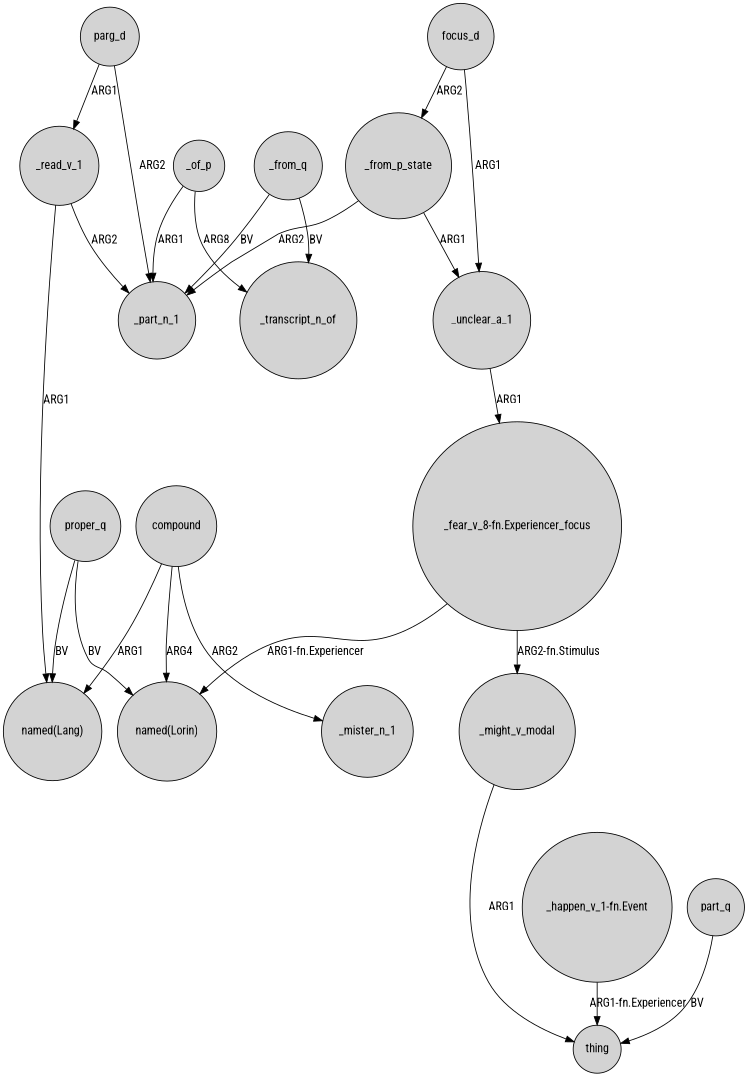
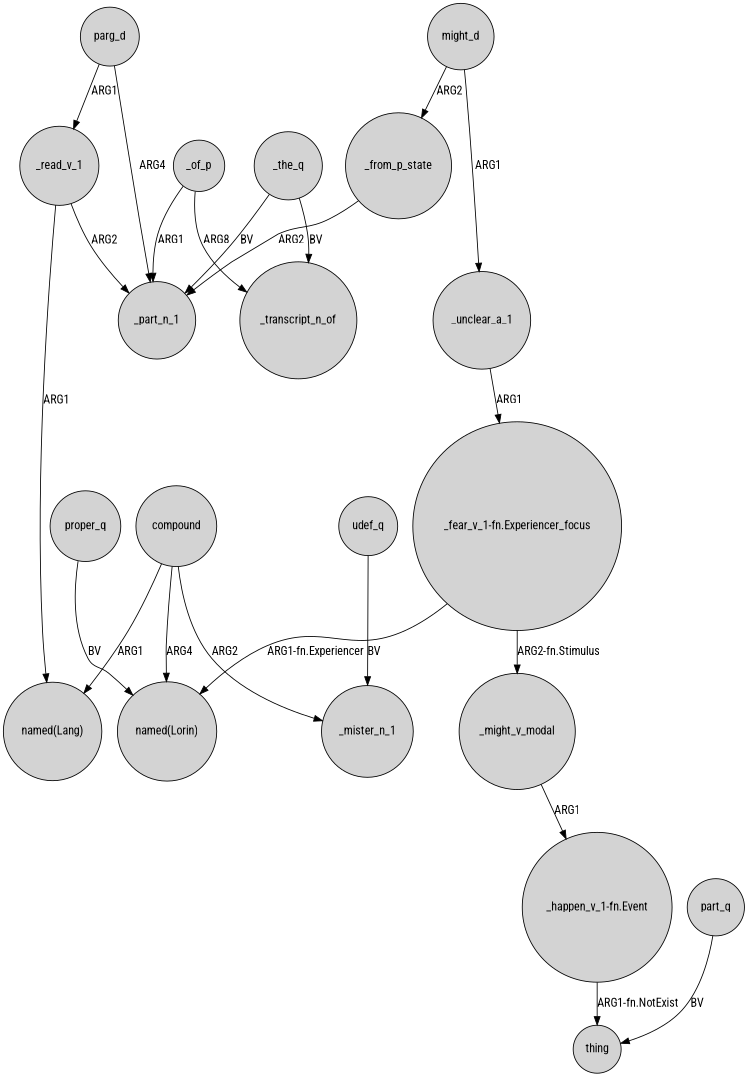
  digraph {
    fontname="Roboto Condensed"
    node [fontname="Roboto Condensed" shape=circle style=filled]
    edge [fontname="Roboto Condensed"]
    proper_q
    "named(Lang)"
    "named(Lorin)"
    _unclear_a_1
-   "_fear_v_1-fn.Experiencer_focus" [label="_fear_v_8-fn.Experiencer_focus"]
+   "_fear_v_1-fn.Experiencer_focus"
    _might_v_modal
    "_happen_v_1-fn.Event"
-   focus_d
+   focus_d [label=might_d]
    _from_p_state
    _part_n_1
    compound
    _mister_n_1
    _read_v_1
-   _the_q [label=_from_q]
+   _the_q
    _transcript_n_of
+   udef_q
    _of_p
    thing
    parg_d
    n20 [label=part_q]
-   proper_q -> "named(Lang)" [label=BV]
    proper_q -> "named(Lorin)" [label=BV]
    _unclear_a_1 -> "_fear_v_1-fn.Experiencer_focus" [label=ARG1]
    "_fear_v_1-fn.Experiencer_focus" -> "named(Lorin)" [label="ARG1-fn.Experiencer"]
    "_fear_v_1-fn.Experiencer_focus" -> _might_v_modal [label="ARG2-fn.Stimulus"]
-   _might_v_modal -> thing [label=ARG1]
-   "_happen_v_1-fn.Event" -> thing [label="ARG1-fn.Experiencer"]
+   _might_v_modal -> "_happen_v_1-fn.Event" [label=ARG1]
+   "_happen_v_1-fn.Event" -> thing [label="ARG1-fn.NotExist"]
    focus_d -> _unclear_a_1 [label=ARG1]
    focus_d -> _from_p_state [label=ARG2]
-   _from_p_state -> _unclear_a_1 [label=ARG1]
    _from_p_state -> _part_n_1 [label=ARG2]
    compound -> "named(Lang)" [label=ARG1]
    compound -> "named(Lorin)" [label=ARG4]
    compound -> _mister_n_1 [label=ARG2]
    _read_v_1 -> "named(Lang)" [label=ARG1]
    _read_v_1 -> _part_n_1 [label=ARG2]
    _the_q -> _part_n_1 [label=BV]
    _the_q -> _transcript_n_of [label=BV]
+   udef_q -> _mister_n_1 [label=BV]
    _of_p -> _part_n_1 [label=ARG1]
    _of_p -> _transcript_n_of [label=ARG8]
-   parg_d -> _part_n_1 [label=ARG2]
+   parg_d -> _part_n_1 [label=ARG4]
    parg_d -> _read_v_1 [label=ARG1]
    n20 -> thing [label=BV]
  }
